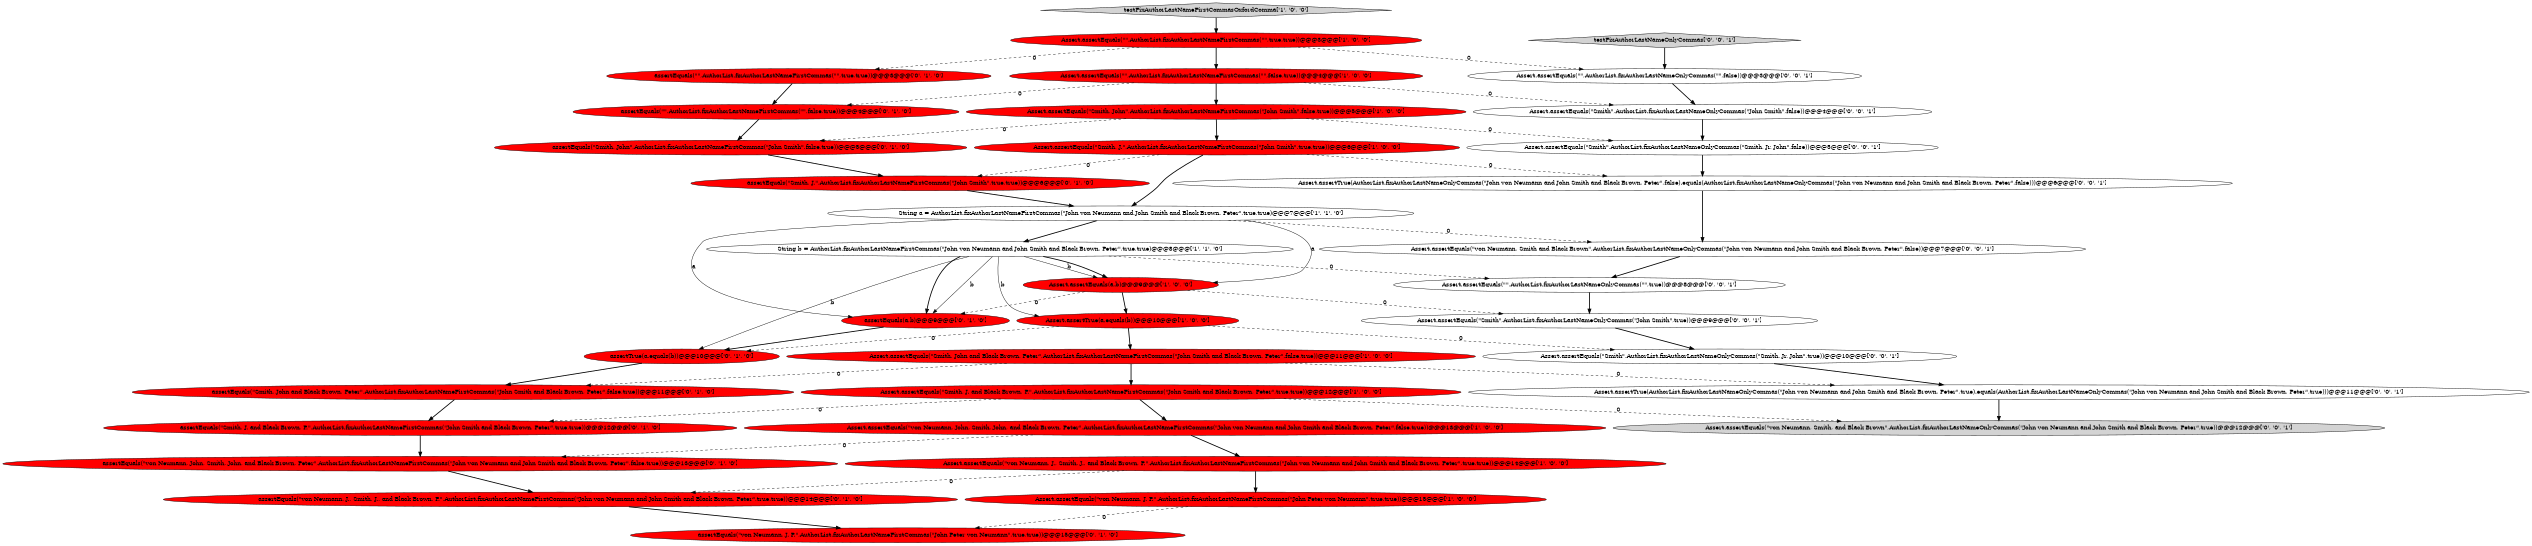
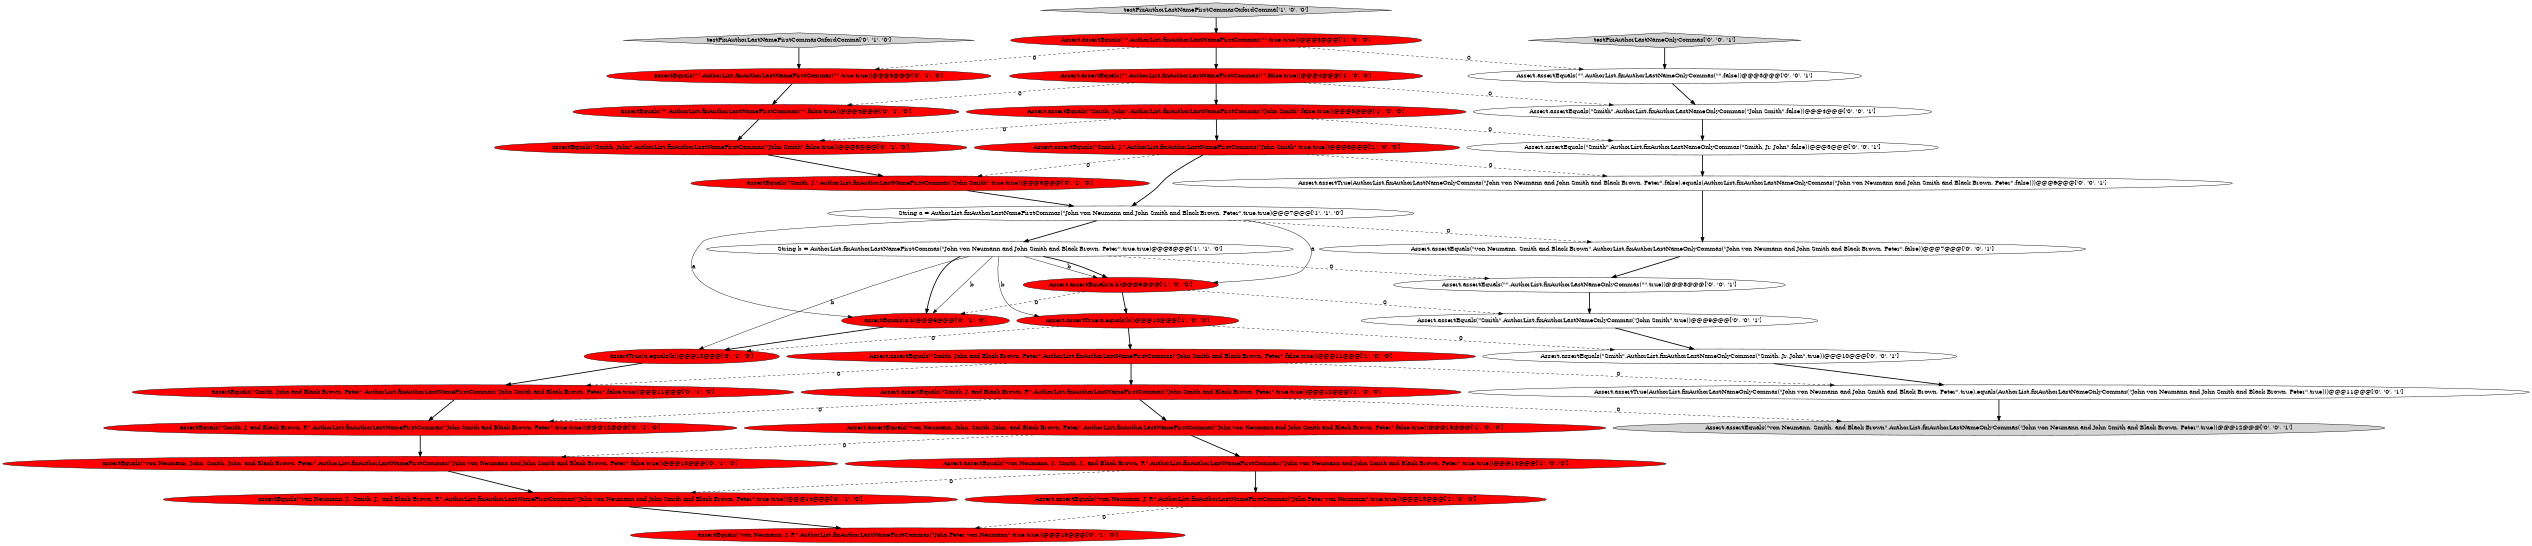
  digraph {
    node [fillcolor=red shape=ellipse style=filled]
    edge [style=bold]
    n1 [label="Assert.assertTrue(a.equals(b))@@@10@@@['1', '0', '0']"]
    n2 [label="assertTrue(a.equals(b))@@@10@@@['0', '1', '0']"]
    n3 [label="Assert.assertEquals(\"Smith, John and Black Brown, Peter\",AuthorList.fixAuthorLastNameFirstCommas(\"John Smith and Black Brown, Peter\",false,true))@@@11@@@['1', '0', '0']"]
    n4 [fillcolor=white label="Assert.assertEquals(\"Smith\",AuthorList.fixAuthorLastNameOnlyCommas(\"Smith, Jr, John\",true))@@@10@@@['0', '0', '1']"]
    n5 [label="Assert.assertEquals(a,b)@@@9@@@['1', '0', '0']"]
    n6 [fillcolor=white label="Assert.assertEquals(\"Smith\",AuthorList.fixAuthorLastNameOnlyCommas(\"John Smith\",true))@@@9@@@['0', '0', '1']"]
    n7 [label="assertEquals(a,b)@@@9@@@['0', '1', '0']"]
    n8 [label="Assert.assertEquals(\"von Neumann, J., Smith, J., and Black Brown, P.\",AuthorList.fixAuthorLastNameFirstCommas(\"John von Neumann and John Smith and Black Brown, Peter\",true,true))@@@14@@@['1', '0', '0']"]
    n9 [label="assertEquals(\"von Neumann, J., Smith, J., and Black Brown, P.\",AuthorList.fixAuthorLastNameFirstCommas(\"John von Neumann and John Smith and Black Brown, Peter\",true,true))@@@14@@@['0', '1', '0']"]
    n10 [label="Assert.assertEquals(\"von Neumann, J. P.\",AuthorList.fixAuthorLastNameFirstCommas(\"John Peter von Neumann\",true,true))@@@15@@@['1', '0', '0']"]
    n11 [fillcolor=lightgray label="testFixAuthorLastNameFirstCommasOxfordComma['1', '0', '0']" shape=diamond]
    n12 [label="Assert.assertEquals(\"\",AuthorList.fixAuthorLastNameFirstCommas(\"\",true,true))@@@3@@@['1', '0', '0']"]
    n13 [label="assertEquals(\"Smith, John\",AuthorList.fixAuthorLastNameFirstCommas(\"John Smith\",false,true))@@@5@@@['0', '1', '0']"]
    n14 [label="assertEquals(\"Smith, J.\",AuthorList.fixAuthorLastNameFirstCommas(\"John Smith\",true,true))@@@6@@@['0', '1', '0']"]
    n15 [label="assertEquals(\"Smith, John and Black Brown, Peter\",AuthorList.fixAuthorLastNameFirstCommas(\"John Smith and Black Brown, Peter\",false,true))@@@11@@@['0', '1', '0']"]
    n16 [label="assertEquals(\"\",AuthorList.fixAuthorLastNameFirstCommas(\"\",true,true))@@@3@@@['0', '1', '0']"]
    n17 [label="Assert.assertEquals(\"\",AuthorList.fixAuthorLastNameFirstCommas(\"\",false,true))@@@4@@@['1', '0', '0']"]
    n18 [fillcolor=white label="Assert.assertEquals(\"\",AuthorList.fixAuthorLastNameOnlyCommas(\"\",false))@@@3@@@['0', '0', '1']"]
    n19 [fillcolor=white label="Assert.assertTrue(AuthorList.fixAuthorLastNameOnlyCommas(\"John von Neumann and John Smith and Black Brown, Peter\",true).equals(AuthorList.fixAuthorLastNameOnlyCommas(\"John von Neumann and John Smith and Black Brown, Peter\",true)))@@@11@@@['0', '0', '1']"]
    n20 [fillcolor=lightgray label="Assert.assertEquals(\"von Neumann, Smith, and Black Brown\",AuthorList.fixAuthorLastNameOnlyCommas(\"John von Neumann and John Smith and Black Brown, Peter\",true))@@@12@@@['0', '0', '1']"]
    n21 [label="Assert.assertEquals(\"Smith, J.\",AuthorList.fixAuthorLastNameFirstCommas(\"John Smith\",true,true))@@@6@@@['1', '0', '0']"]
    n22 [fillcolor=white label="String a = AuthorList.fixAuthorLastNameFirstCommas(\"John von Neumann and John Smith and Black Brown, Peter\",true,true)@@@7@@@['1', '1', '0']"]
    n23 [fillcolor=white label="Assert.assertTrue(AuthorList.fixAuthorLastNameOnlyCommas(\"John von Neumann and John Smith and Black Brown, Peter\",false).equals(AuthorList.fixAuthorLastNameOnlyCommas(\"John von Neumann and John Smith and Black Brown, Peter\",false)))@@@6@@@['0', '0', '1']"]
    n24 [label="Assert.assertEquals(\"Smith, J. and Black Brown, P.\",AuthorList.fixAuthorLastNameFirstCommas(\"John Smith and Black Brown, Peter\",true,true))@@@12@@@['1', '0', '0']"]
    n25 [label="assertEquals(\"\",AuthorList.fixAuthorLastNameFirstCommas(\"\",false,true))@@@4@@@['0', '1', '0']"]
    n26 [label="assertEquals(\"von Neumann, J. P.\",AuthorList.fixAuthorLastNameFirstCommas(\"John Peter von Neumann\",true,true))@@@15@@@['0', '1', '0']"]
    n27 [fillcolor=white label="String b = AuthorList.fixAuthorLastNameFirstCommas(\"John von Neumann and John Smith and Black Brown, Peter\",true,true)@@@8@@@['1', '1', '0']"]
    n28 [fillcolor=white label="Assert.assertEquals(\"von Neumann, Smith and Black Brown\",AuthorList.fixAuthorLastNameOnlyCommas(\"John von Neumann and John Smith and Black Brown, Peter\",false))@@@7@@@['0', '0', '1']"]
    n29 [fillcolor=white label="Assert.assertEquals(\"Smith\",AuthorList.fixAuthorLastNameOnlyCommas(\"Smith, Jr, John\",false))@@@5@@@['0', '0', '1']"]
    n30 [fillcolor=white label="Assert.assertEquals(\"\",AuthorList.fixAuthorLastNameOnlyCommas(\"\",true))@@@8@@@['0', '0', '1']"]
    n31 [fillcolor=white label="Assert.assertEquals(\"Smith\",AuthorList.fixAuthorLastNameOnlyCommas(\"John Smith\",false))@@@4@@@['0', '0', '1']"]
    n32 [label="Assert.assertEquals(\"Smith, John\",AuthorList.fixAuthorLastNameFirstCommas(\"John Smith\",false,true))@@@5@@@['1', '0', '0']"]
    n33 [fillcolor=lightgray label="testFixAuthorLastNameOnlyCommas['0', '0', '1']" shape=diamond]
+   n34 [fillcolor=lightgray label="testFixAuthorLastNameFirstCommasOxfordComma['0', '1', '0']" shape=diamond]
    n35 [label="assertEquals(\"Smith, J. and Black Brown, P.\",AuthorList.fixAuthorLastNameFirstCommas(\"John Smith and Black Brown, Peter\",true,true))@@@12@@@['0', '1', '0']"]
    n36 [label="Assert.assertEquals(\"von Neumann, John, Smith, John, and Black Brown, Peter\",AuthorList.fixAuthorLastNameFirstCommas(\"John von Neumann and John Smith and Black Brown, Peter\",false,true))@@@13@@@['1', '0', '0']"]
    n37 [label="assertEquals(\"von Neumann, John, Smith, John, and Black Brown, Peter\",AuthorList.fixAuthorLastNameFirstCommas(\"John von Neumann and John Smith and Black Brown, Peter\",false,true))@@@13@@@['0', '1', '0']"]
    n1 -> n2 [label=0 style=dashed]
    n1 -> n3
    n1 -> n4 [label=0 style=dashed]
    n2 -> n15
    n3 -> n15 [label=0 style=dashed]
    n3 -> n19 [label=0 style=dashed]
    n3 -> n24
    n4 -> n19
    n5 -> n1
    n5 -> n6 [label=0 style=dashed]
    n5 -> n7 [label=0 style=dashed]
    n6 -> n4
    n7 -> n2
    n8 -> n9 [label=0 style=dashed]
    n8 -> n10
    n9 -> n26
    n10 -> n26 [label=0 style=dashed]
    n11 -> n12
    n12 -> n16 [label=0 style=dashed]
    n12 -> n17
    n12 -> n18 [label=0 style=dashed]
    n13 -> n14
    n14 -> n22
    n15 -> n35
    n16 -> n25
    n17 -> n25 [label=0 style=dashed]
    n17 -> n31 [label=0 style=dashed]
    n17 -> n32
    n18 -> n31
    n19 -> n20
    n21 -> n14 [label=0 style=dashed]
    n21 -> n22
    n21 -> n23 [label=0 style=dashed]
    n22 -> n5 [label=a style=solid]
    n22 -> n7 [label=a style=solid]
    n22 -> n27
    n22 -> n28 [label=0 style=dashed]
    n23 -> n28
    n24 -> n20 [label=0 style=dashed]
    n24 -> n35 [label=0 style=dashed]
    n24 -> n36
    n25 -> n13
    n27 -> n1 [label=b style=solid]
    n27 -> n2 [label=b style=solid]
    n27 -> n5 [label=b style=solid]
    n27 -> n5
    n27 -> n7
    n27 -> n7 [label=b style=solid]
    n27 -> n30 [label=0 style=dashed]
    n28 -> n30
    n29 -> n23
    n30 -> n6
    n31 -> n29
    n32 -> n13 [label=0 style=dashed]
    n32 -> n21
    n32 -> n29 [label=0 style=dashed]
    n33 -> n18
+   n34 -> n16
    n35 -> n37
    n36 -> n8
    n36 -> n37 [label=0 style=dashed]
    n37 -> n9
  }
